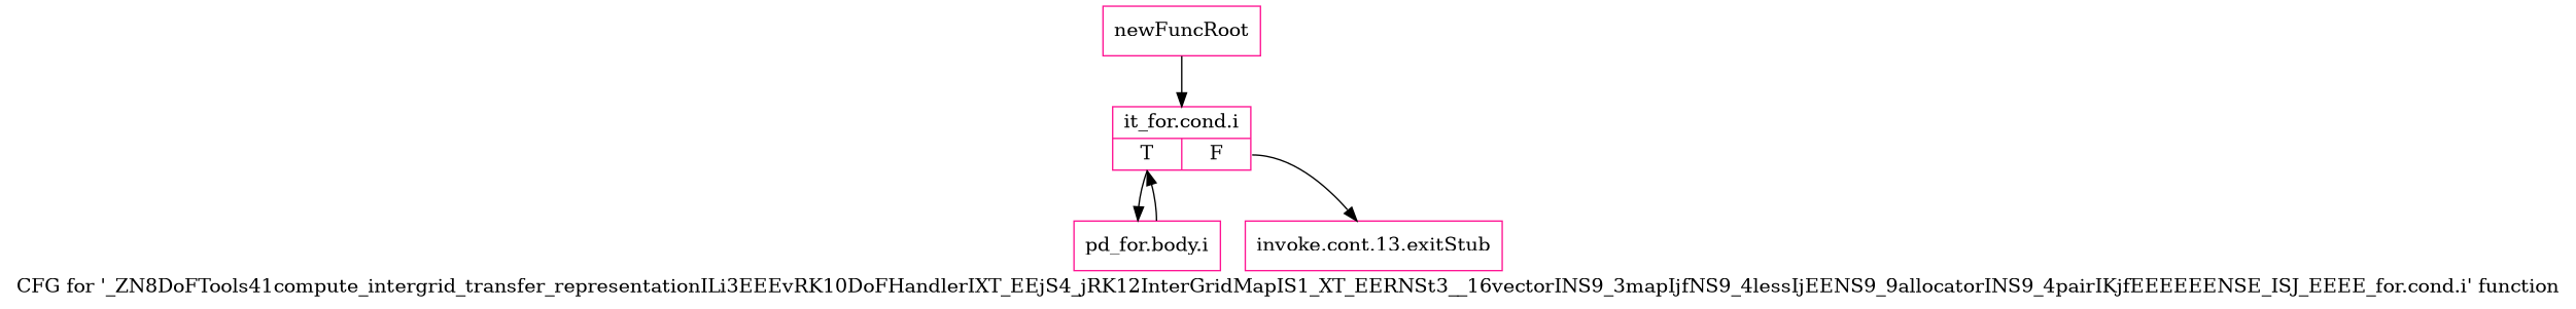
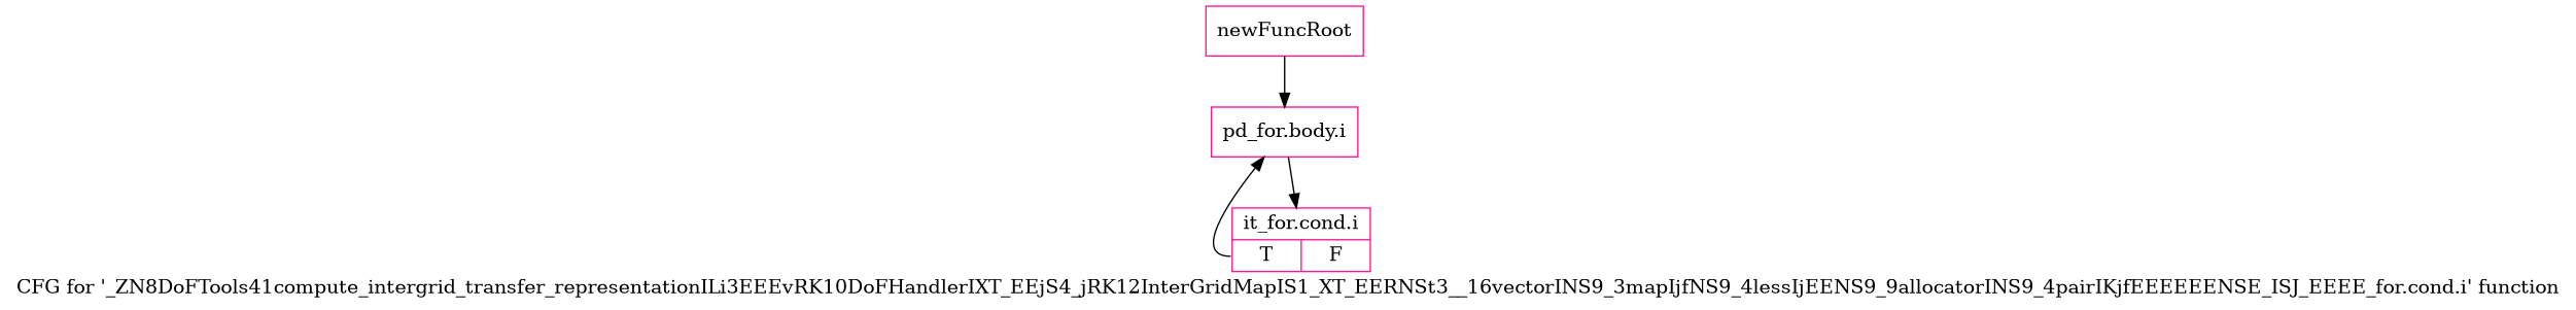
  digraph {
    label="CFG for '_ZN8DoFTools41compute_intergrid_transfer_representationILi3EEEvRK10DoFHandlerIXT_EEjS4_jRK12InterGridMapIS1_XT_EERNSt3__16vectorINS9_3mapIjfNS9_4lessIjEENS9_9allocatorINS9_4pairIKjfEEEEEENSE_ISJ_EEEE_for.cond.i' function"
    node [shape=record color=deeppink]
    edge [arrowhead=normal]
    n1 [label="{newFuncRoot}"]
    n2 [label="{it_for.cond.i|{<s0>T|<s1>F}}"]
-   n3 [label="{invoke.cont.13.exitStub}"]
    n4 [label="{pd_for.body.i}"]
-   n1 -> n2
-   n2 -> n3 [tailport=s1]
+   n1 -> n4
    n2 -> n4 [tailport=s0]
    n4 -> n2
  }
